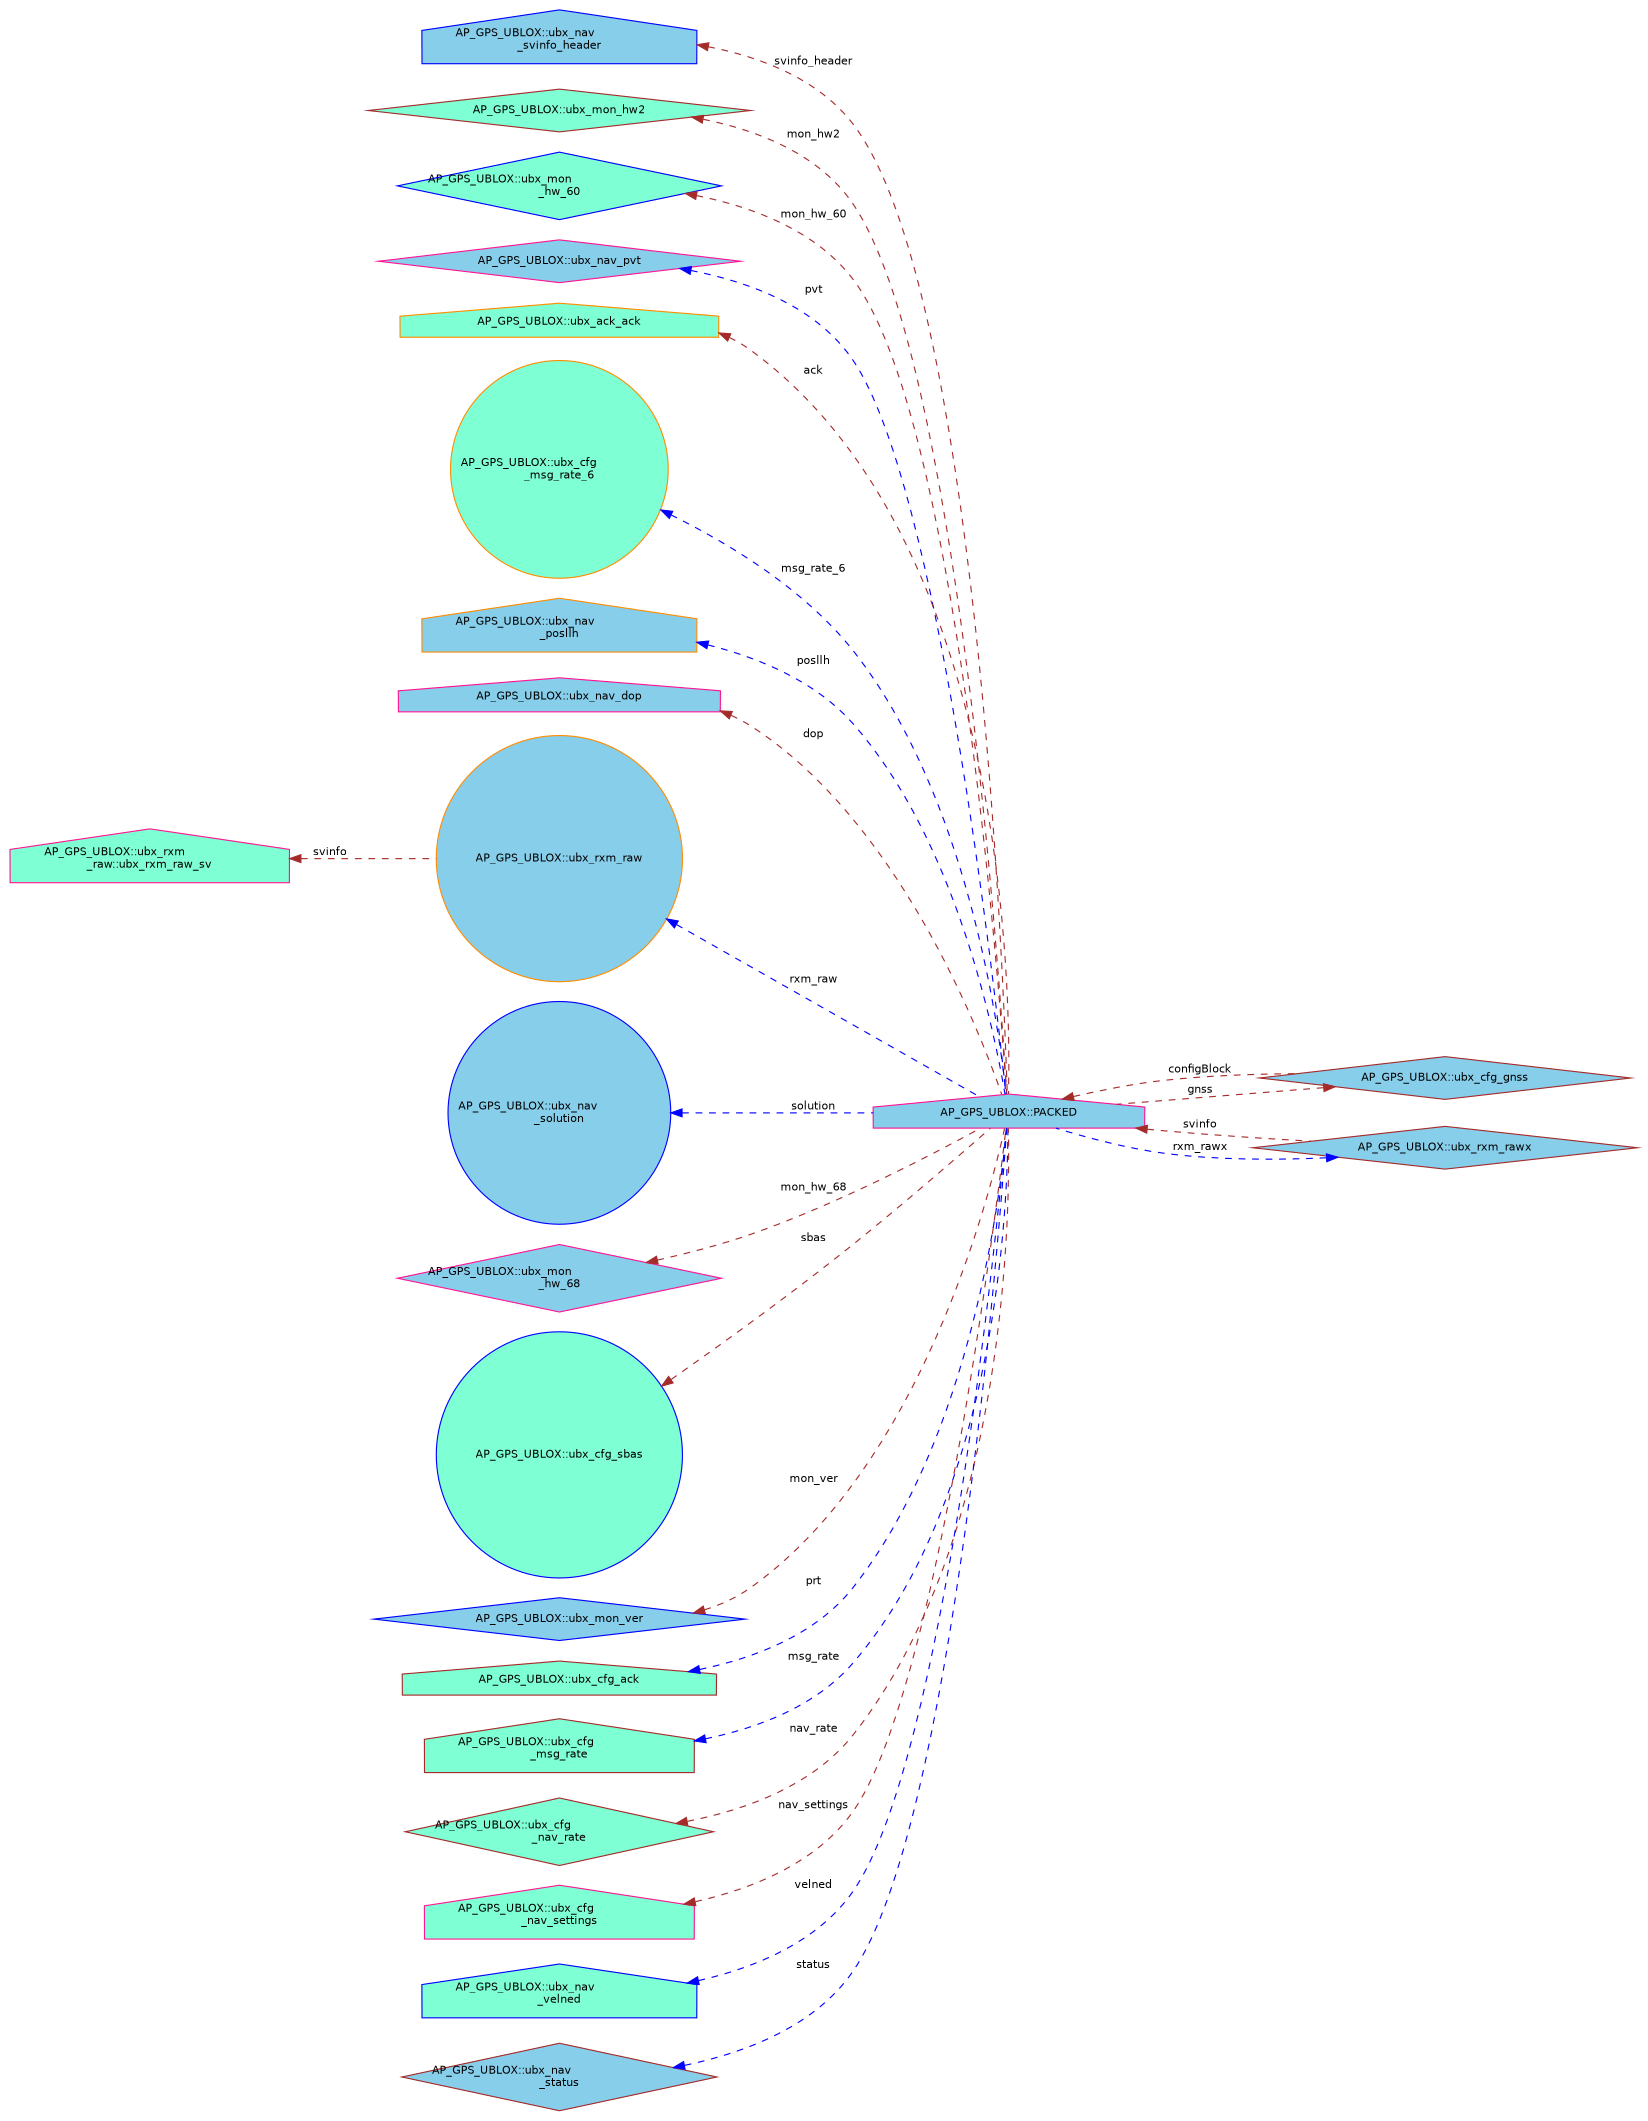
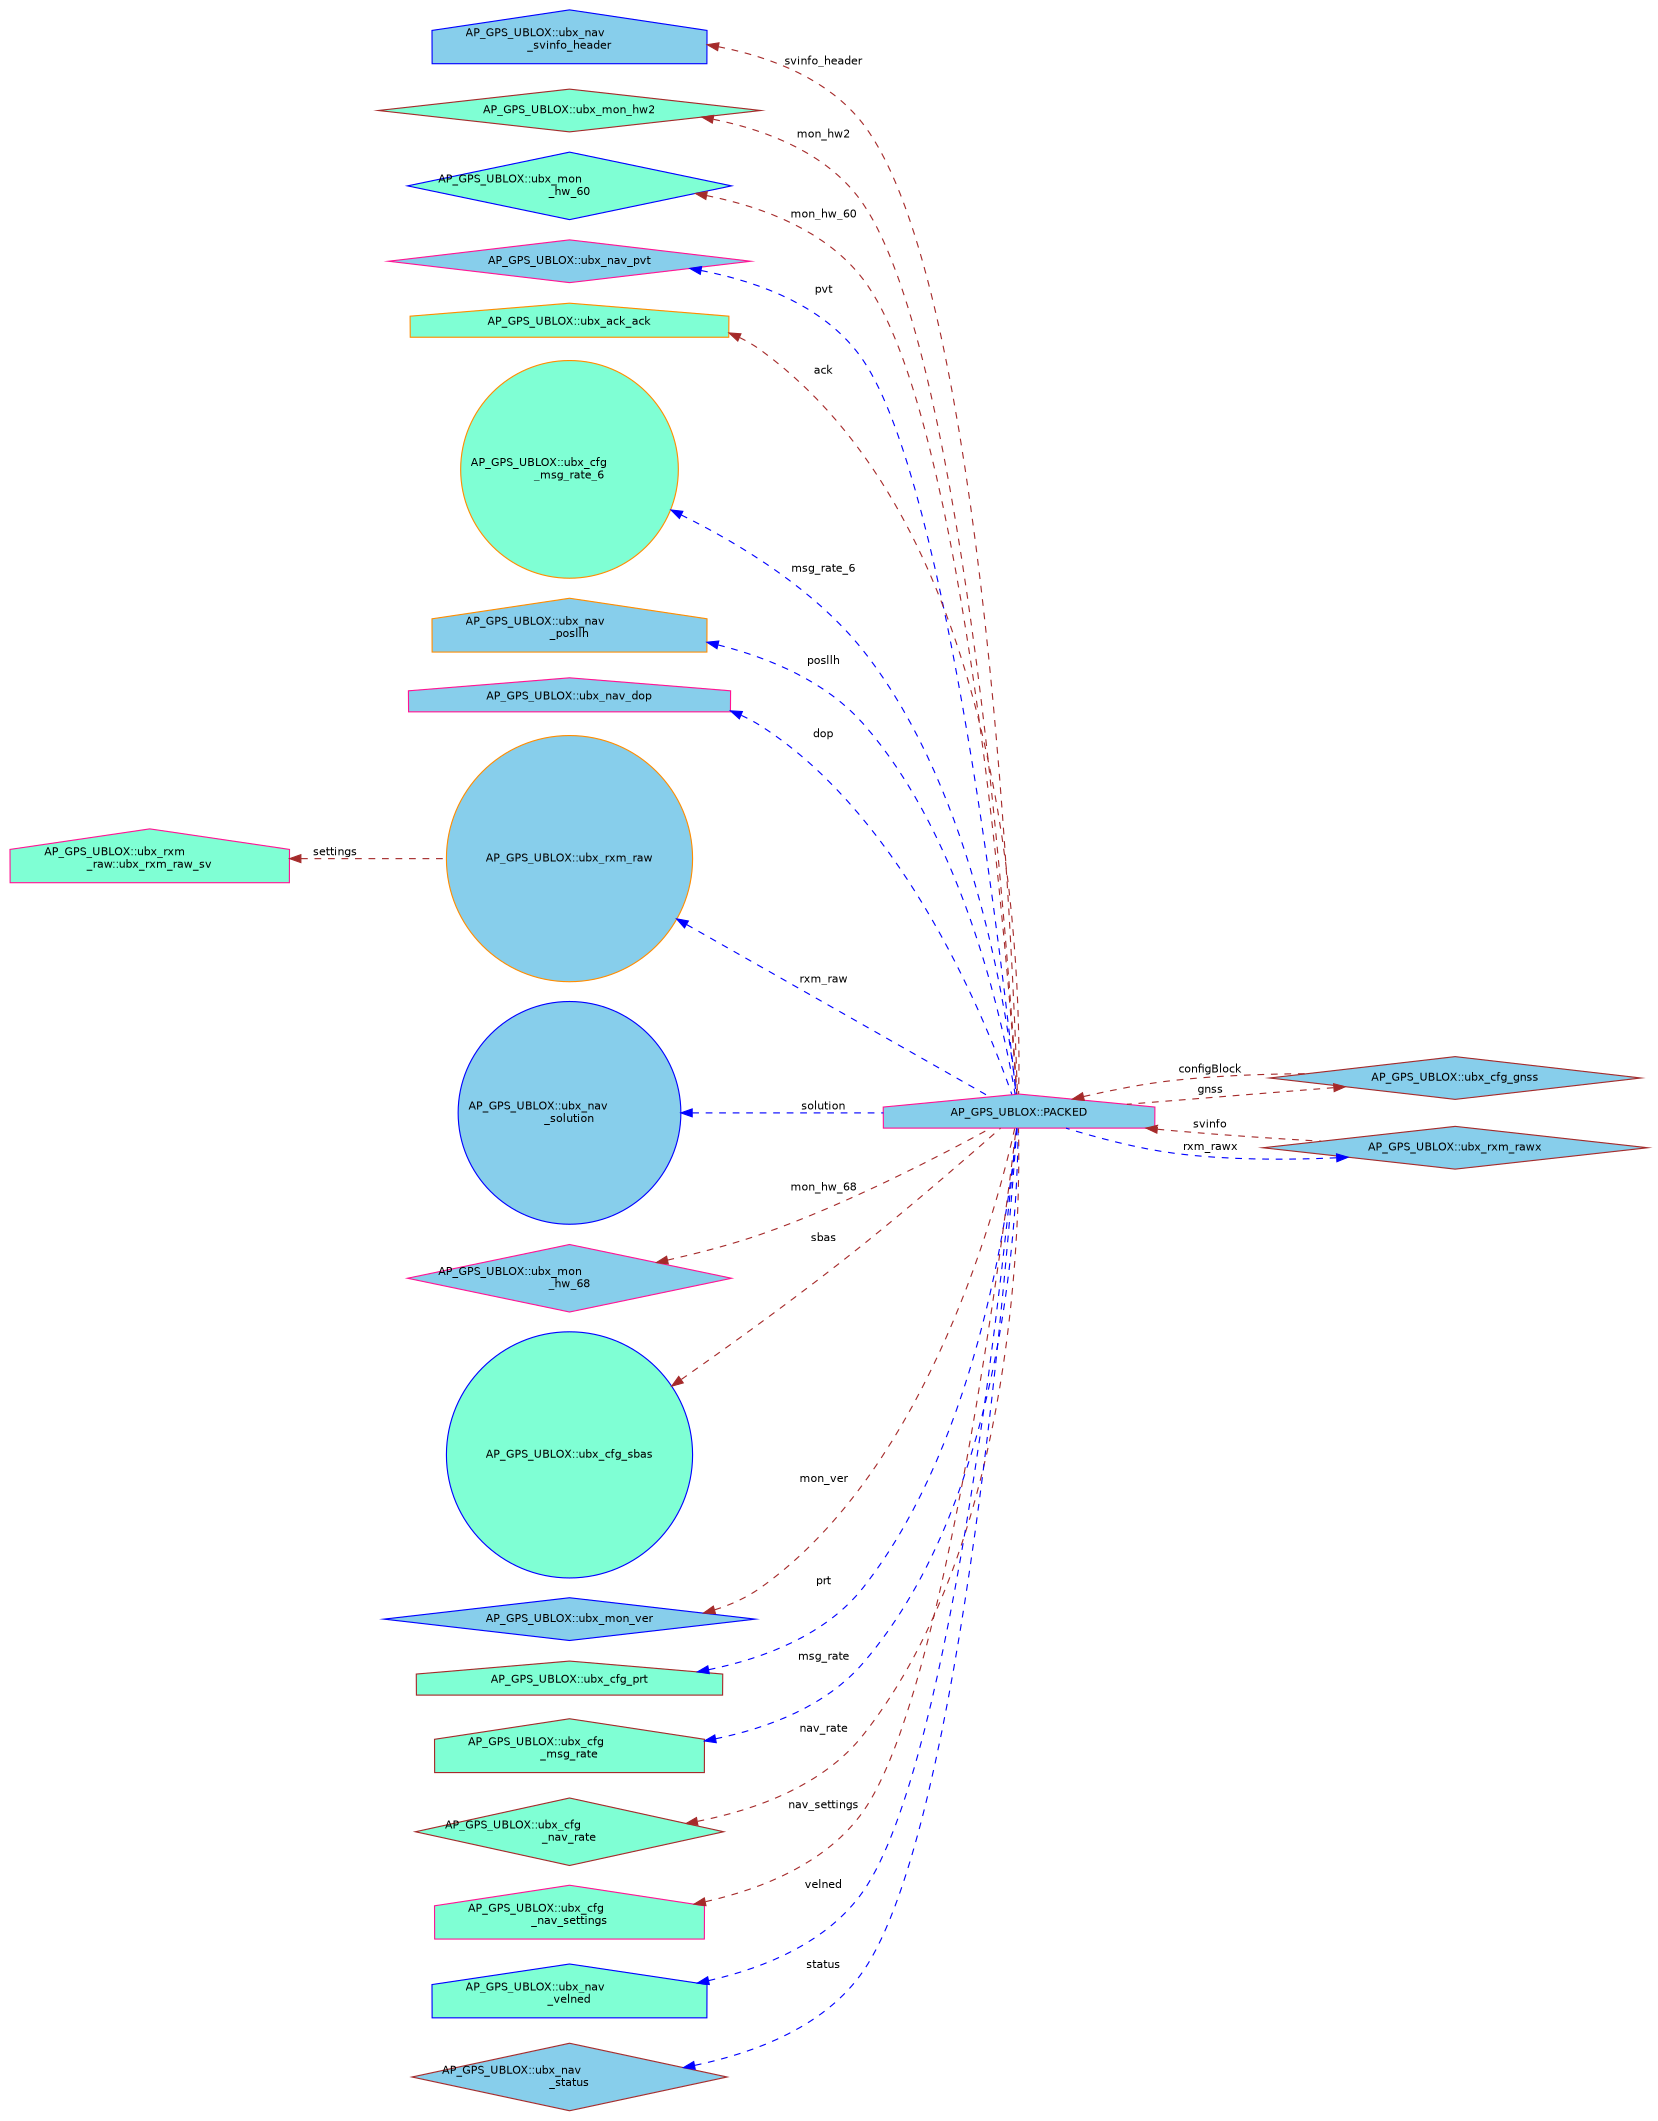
  digraph {
    rankdir=LR
    node [color=brown fillcolor=skyblue fontname=Helvetica fontsize=10 shape=house style=filled]
    edge [color=brown dir=back fontname=Helvetica fontsize=10 labelfontname=Helvetica labelfontsize=10 style=dashed]
    n1 [color=deeppink fontcolor=black height=0.2 label="AP_GPS_UBLOX::PACKED" width=0.4]
    n2 [height=0.2 label="AP_GPS_UBLOX::ubx_cfg_gnss" shape=diamond width=0.4]
    n3 [height=0.2 label="AP_GPS_UBLOX::ubx_rxm_rawx" shape=diamond width=0.4]
    n4 [color=blue height=0.2 label="AP_GPS_UBLOX::ubx_nav\l_svinfo_header" width=0.4]
    n5 [fillcolor=aquamarine height=0.2 label="AP_GPS_UBLOX::ubx_mon_hw2" shape=diamond width=0.4]
    n6 [color=blue fillcolor=aquamarine height=0.2 label="AP_GPS_UBLOX::ubx_mon\l_hw_60" shape=diamond width=0.4]
    n7 [color=deeppink height=0.2 label="AP_GPS_UBLOX::ubx_nav_pvt" shape=diamond width=0.4]
    n8 [color=darkorange fillcolor=aquamarine height=0.2 label="AP_GPS_UBLOX::ubx_ack_ack" width=0.4]
    n9 [color=darkorange fillcolor=aquamarine height=0.2 label="AP_GPS_UBLOX::ubx_cfg\l_msg_rate_6" shape=circle width=0.4]
    n10 [color=darkorange height=0.2 label="AP_GPS_UBLOX::ubx_nav\l_posllh" width=0.4]
    n11 [color=deeppink height=0.2 label="AP_GPS_UBLOX::ubx_nav_dop" width=0.4]
    n12 [color=darkorange height=0.2 label="AP_GPS_UBLOX::ubx_rxm_raw" shape=circle width=0.4]
    n13 [color=deeppink fillcolor=aquamarine height=0.2 label="AP_GPS_UBLOX::ubx_rxm\l_raw::ubx_rxm_raw_sv" width=0.4]
    n14 [color=blue height=0.2 label="AP_GPS_UBLOX::ubx_nav\l_solution" shape=circle width=0.4]
    n15 [color=deeppink height=0.2 label="AP_GPS_UBLOX::ubx_mon\l_hw_68" shape=diamond width=0.4]
    n16 [color=blue fillcolor=aquamarine height=0.2 label="AP_GPS_UBLOX::ubx_cfg_sbas" shape=circle width=0.4]
    n17 [color=blue height=0.2 label="AP_GPS_UBLOX::ubx_mon_ver" shape=diamond width=0.4]
-   n18 [fillcolor=aquamarine height=0.2 label="AP_GPS_UBLOX::ubx_cfg_ack" width=0.4]
+   n18 [fillcolor=aquamarine height=0.2 label="AP_GPS_UBLOX::ubx_cfg_prt" width=0.4]
    n19 [fillcolor=aquamarine height=0.2 label="AP_GPS_UBLOX::ubx_cfg\l_msg_rate" width=0.4]
    n20 [fillcolor=aquamarine height=0.2 label="AP_GPS_UBLOX::ubx_cfg\l_nav_rate" shape=diamond width=0.4]
    n21 [color=deeppink fillcolor=aquamarine height=0.2 label="AP_GPS_UBLOX::ubx_cfg\l_nav_settings" width=0.4]
    n22 [color=blue fillcolor=aquamarine height=0.2 label="AP_GPS_UBLOX::ubx_nav\l_velned" width=0.4]
    n23 [height=0.2 label="AP_GPS_UBLOX::ubx_nav\l_status" shape=diamond width=0.4]
    n1 -> n2 [label=" configBlock"]
    n1 -> n3 [label=" svinfo"]
    n2 -> n1 [label=" gnss"]
    n3 -> n1 [color=blue label=" rxm_rawx"]
    n4 -> n1 [label=" svinfo_header"]
    n5 -> n1 [label=" mon_hw2"]
    n6 -> n1 [label=" mon_hw_60"]
    n7 -> n1 [color=blue label=" pvt"]
    n8 -> n1 [label=" ack"]
    n9 -> n1 [color=blue label=" msg_rate_6"]
    n10 -> n1 [color=blue label=" posllh"]
-   n11 -> n1 [label=" dop"]
+   n11 -> n1 [color=blue label=" dop"]
    n12 -> n1 [color=blue label=" rxm_raw"]
-   n13 -> n12 [label=" svinfo"]
+   n13 -> n12 [label=" settings"]
    n14 -> n1 [color=blue label=" solution"]
    n15 -> n1 [label=" mon_hw_68"]
    n16 -> n1 [label=" sbas"]
    n17 -> n1 [label=" mon_ver"]
    n18 -> n1 [color=blue label=" prt"]
    n19 -> n1 [color=blue label=" msg_rate"]
    n20 -> n1 [label=" nav_rate"]
    n21 -> n1 [label=" nav_settings"]
    n22 -> n1 [color=blue label=" velned"]
    n23 -> n1 [color=blue label=" status"]
  }
